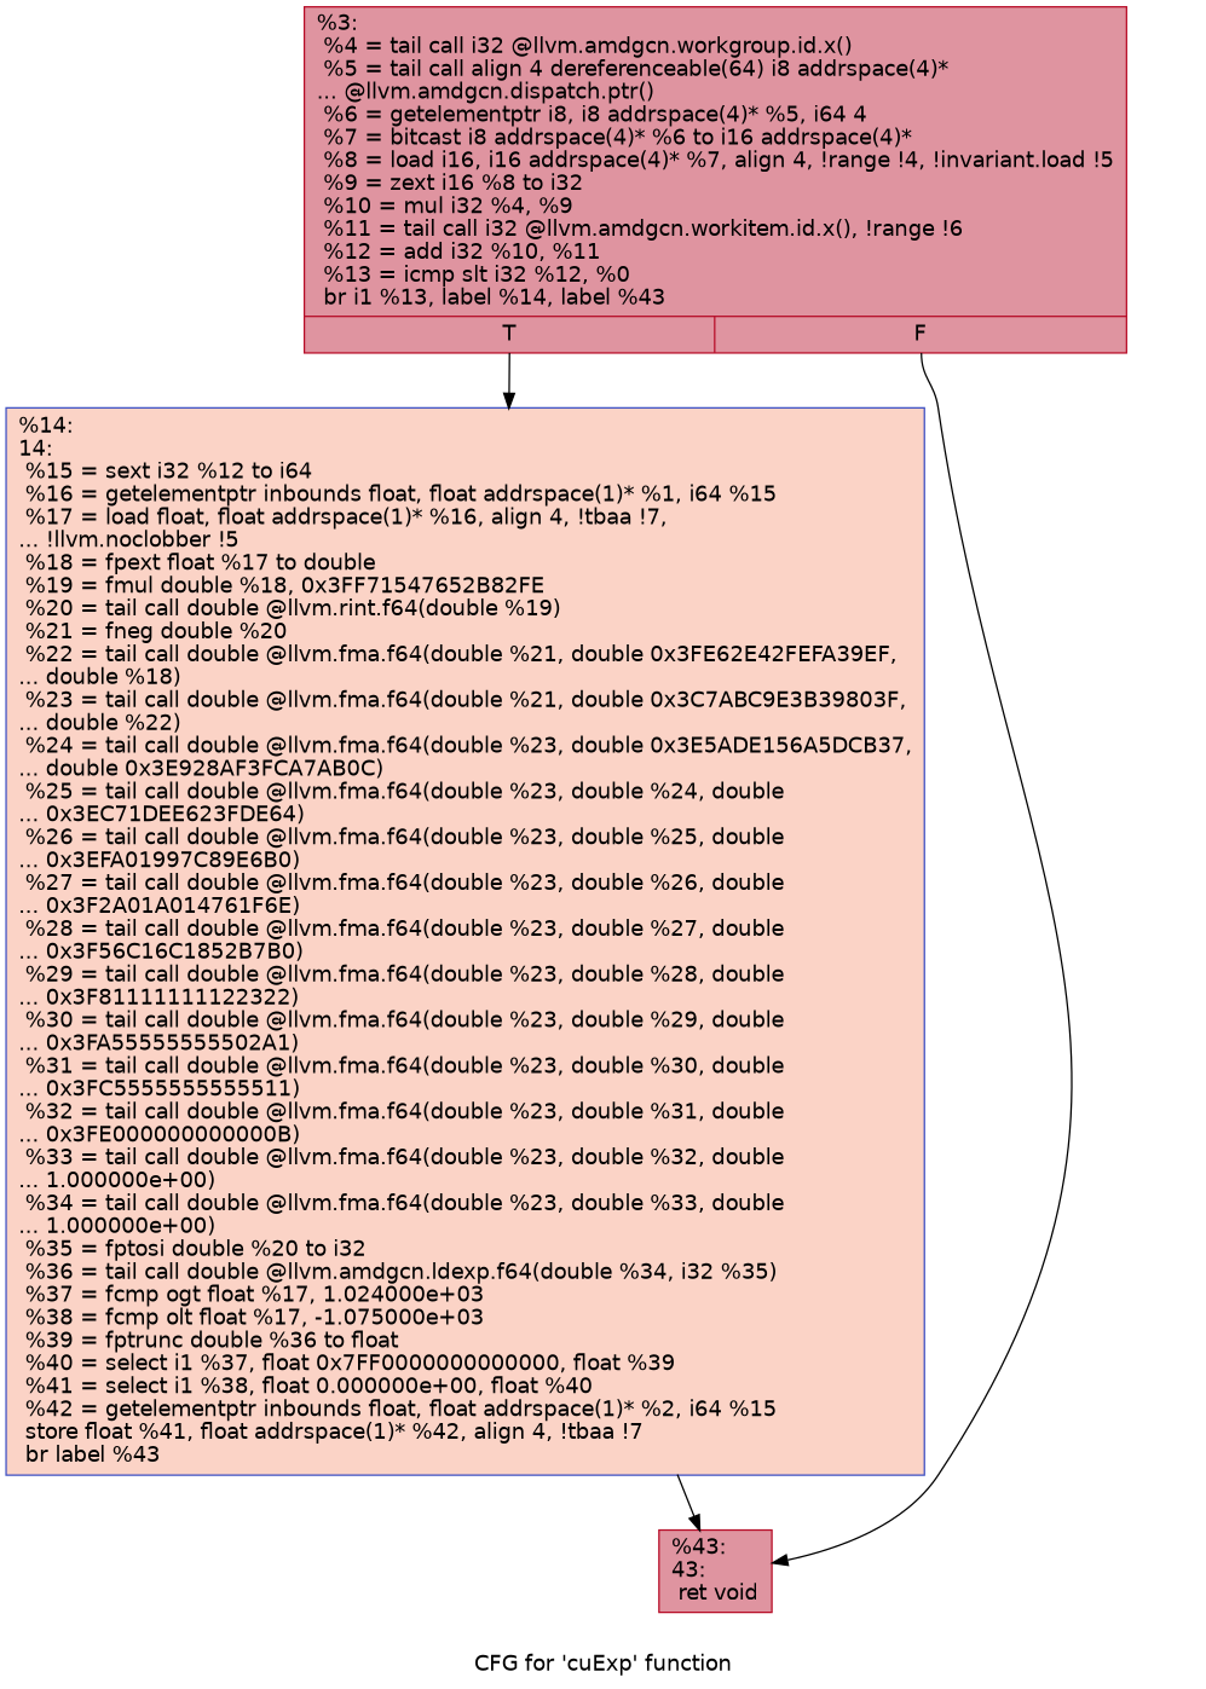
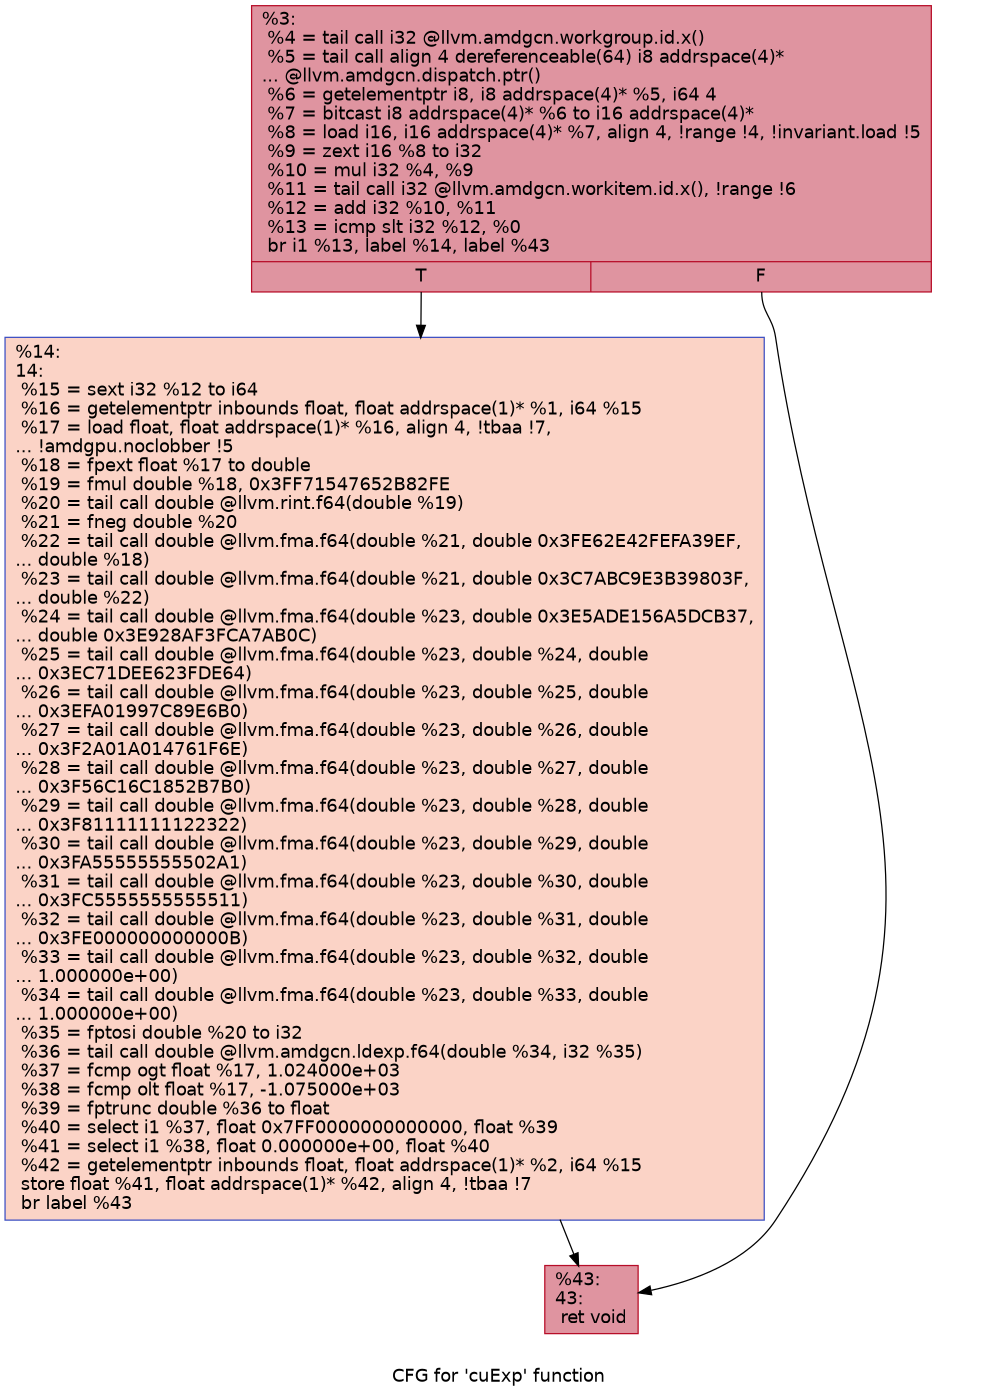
  digraph {
    label="CFG for 'cuExp' function"
    fontname="DejaVu Sans"
    node [color="#b70d28ff" fillcolor="#b70d2870" shape=record style=filled fontname="DejaVu Sans"]
    edge [fontname="DejaVu Sans"]
    n1 [label="{%3:\l  %4 = tail call i32 @llvm.amdgcn.workgroup.id.x()\l  %5 = tail call align 4 dereferenceable(64) i8 addrspace(4)*\l... @llvm.amdgcn.dispatch.ptr()\l  %6 = getelementptr i8, i8 addrspace(4)* %5, i64 4\l  %7 = bitcast i8 addrspace(4)* %6 to i16 addrspace(4)*\l  %8 = load i16, i16 addrspace(4)* %7, align 4, !range !4, !invariant.load !5\l  %9 = zext i16 %8 to i32\l  %10 = mul i32 %4, %9\l  %11 = tail call i32 @llvm.amdgcn.workitem.id.x(), !range !6\l  %12 = add i32 %10, %11\l  %13 = icmp slt i32 %12, %0\l  br i1 %13, label %14, label %43\l|{<s0>T|<s1>F}}"]
-   n2 [color="#3d50c3ff" fillcolor="#f59c7d70" label="{%14:\l14:                                               \l  %15 = sext i32 %12 to i64\l  %16 = getelementptr inbounds float, float addrspace(1)* %1, i64 %15\l  %17 = load float, float addrspace(1)* %16, align 4, !tbaa !7,\l... !llvm.noclobber !5\l  %18 = fpext float %17 to double\l  %19 = fmul double %18, 0x3FF71547652B82FE\l  %20 = tail call double @llvm.rint.f64(double %19)\l  %21 = fneg double %20\l  %22 = tail call double @llvm.fma.f64(double %21, double 0x3FE62E42FEFA39EF,\l... double %18)\l  %23 = tail call double @llvm.fma.f64(double %21, double 0x3C7ABC9E3B39803F,\l... double %22)\l  %24 = tail call double @llvm.fma.f64(double %23, double 0x3E5ADE156A5DCB37,\l... double 0x3E928AF3FCA7AB0C)\l  %25 = tail call double @llvm.fma.f64(double %23, double %24, double\l... 0x3EC71DEE623FDE64)\l  %26 = tail call double @llvm.fma.f64(double %23, double %25, double\l... 0x3EFA01997C89E6B0)\l  %27 = tail call double @llvm.fma.f64(double %23, double %26, double\l... 0x3F2A01A014761F6E)\l  %28 = tail call double @llvm.fma.f64(double %23, double %27, double\l... 0x3F56C16C1852B7B0)\l  %29 = tail call double @llvm.fma.f64(double %23, double %28, double\l... 0x3F81111111122322)\l  %30 = tail call double @llvm.fma.f64(double %23, double %29, double\l... 0x3FA55555555502A1)\l  %31 = tail call double @llvm.fma.f64(double %23, double %30, double\l... 0x3FC5555555555511)\l  %32 = tail call double @llvm.fma.f64(double %23, double %31, double\l... 0x3FE000000000000B)\l  %33 = tail call double @llvm.fma.f64(double %23, double %32, double\l... 1.000000e+00)\l  %34 = tail call double @llvm.fma.f64(double %23, double %33, double\l... 1.000000e+00)\l  %35 = fptosi double %20 to i32\l  %36 = tail call double @llvm.amdgcn.ldexp.f64(double %34, i32 %35)\l  %37 = fcmp ogt float %17, 1.024000e+03\l  %38 = fcmp olt float %17, -1.075000e+03\l  %39 = fptrunc double %36 to float\l  %40 = select i1 %37, float 0x7FF0000000000000, float %39\l  %41 = select i1 %38, float 0.000000e+00, float %40\l  %42 = getelementptr inbounds float, float addrspace(1)* %2, i64 %15\l  store float %41, float addrspace(1)* %42, align 4, !tbaa !7\l  br label %43\l}"]
+   n2 [color="#3d50c3ff" fillcolor="#f59c7d70" label="{%14:\l14:                                               \l  %15 = sext i32 %12 to i64\l  %16 = getelementptr inbounds float, float addrspace(1)* %1, i64 %15\l  %17 = load float, float addrspace(1)* %16, align 4, !tbaa !7,\l... !amdgpu.noclobber !5\l  %18 = fpext float %17 to double\l  %19 = fmul double %18, 0x3FF71547652B82FE\l  %20 = tail call double @llvm.rint.f64(double %19)\l  %21 = fneg double %20\l  %22 = tail call double @llvm.fma.f64(double %21, double 0x3FE62E42FEFA39EF,\l... double %18)\l  %23 = tail call double @llvm.fma.f64(double %21, double 0x3C7ABC9E3B39803F,\l... double %22)\l  %24 = tail call double @llvm.fma.f64(double %23, double 0x3E5ADE156A5DCB37,\l... double 0x3E928AF3FCA7AB0C)\l  %25 = tail call double @llvm.fma.f64(double %23, double %24, double\l... 0x3EC71DEE623FDE64)\l  %26 = tail call double @llvm.fma.f64(double %23, double %25, double\l... 0x3EFA01997C89E6B0)\l  %27 = tail call double @llvm.fma.f64(double %23, double %26, double\l... 0x3F2A01A014761F6E)\l  %28 = tail call double @llvm.fma.f64(double %23, double %27, double\l... 0x3F56C16C1852B7B0)\l  %29 = tail call double @llvm.fma.f64(double %23, double %28, double\l... 0x3F81111111122322)\l  %30 = tail call double @llvm.fma.f64(double %23, double %29, double\l... 0x3FA55555555502A1)\l  %31 = tail call double @llvm.fma.f64(double %23, double %30, double\l... 0x3FC5555555555511)\l  %32 = tail call double @llvm.fma.f64(double %23, double %31, double\l... 0x3FE000000000000B)\l  %33 = tail call double @llvm.fma.f64(double %23, double %32, double\l... 1.000000e+00)\l  %34 = tail call double @llvm.fma.f64(double %23, double %33, double\l... 1.000000e+00)\l  %35 = fptosi double %20 to i32\l  %36 = tail call double @llvm.amdgcn.ldexp.f64(double %34, i32 %35)\l  %37 = fcmp ogt float %17, 1.024000e+03\l  %38 = fcmp olt float %17, -1.075000e+03\l  %39 = fptrunc double %36 to float\l  %40 = select i1 %37, float 0x7FF0000000000000, float %39\l  %41 = select i1 %38, float 0.000000e+00, float %40\l  %42 = getelementptr inbounds float, float addrspace(1)* %2, i64 %15\l  store float %41, float addrspace(1)* %42, align 4, !tbaa !7\l  br label %43\l}"]
    n3 [label="{%43:\l43:                                               \l  ret void\l}"]
    n1 -> n2 [tailport=s0]
    n1 -> n3 [tailport=s1]
    n2 -> n3
  }
